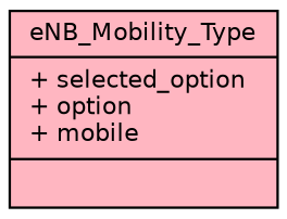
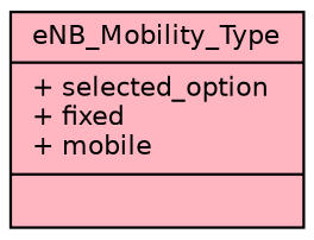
  digraph {
-   n1 [color=black fillcolor=lightpink fontcolor=black fontname=Helvetica fontsize=10 height=0.2 label="{eNB_Mobility_Type\n|+ selected_option\l+ option\l+ mobile\l|}" shape=record style=filled width=0.4]
+   n1 [color=black fillcolor=lightpink fontcolor=black fontname=Helvetica fontsize=10 height=0.2 label="{eNB_Mobility_Type\n|+ selected_option\l+ fixed\l+ mobile\l|}" shape=record style=filled width=0.4]
  }
